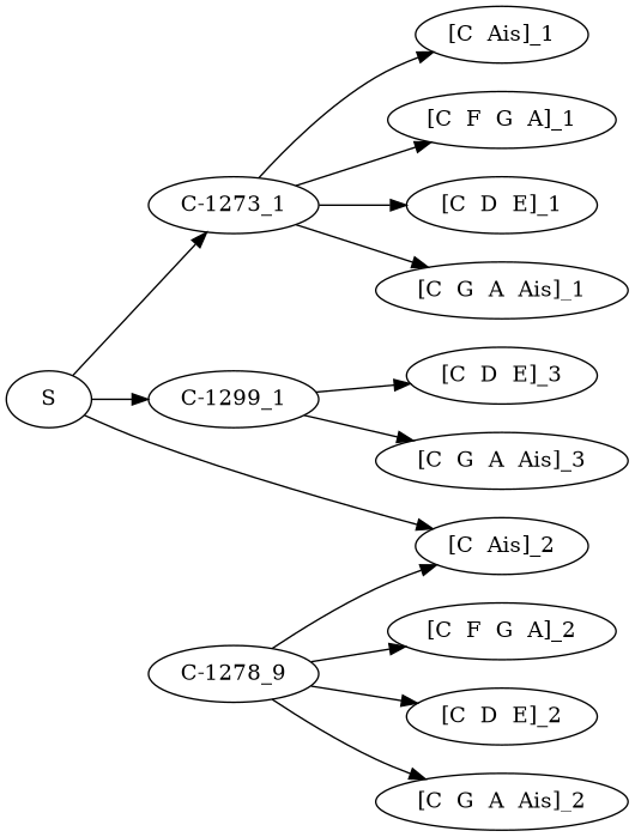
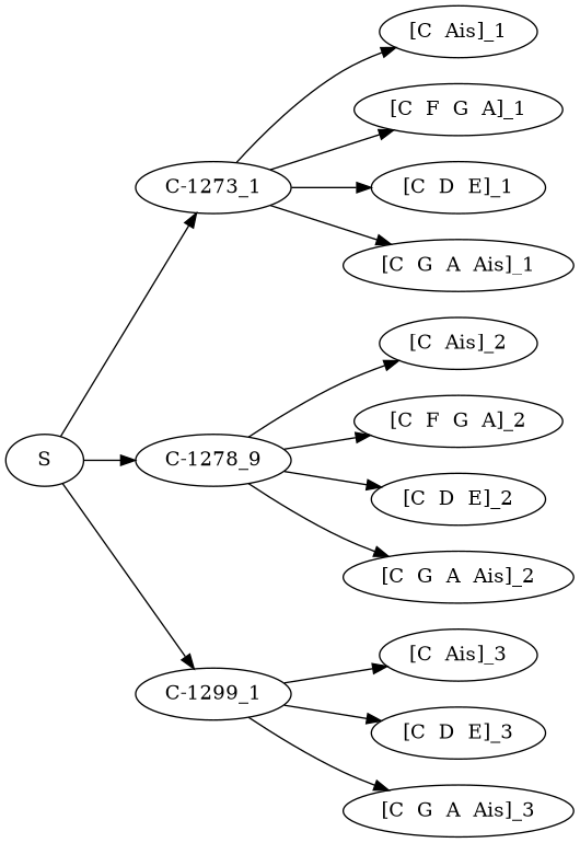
  digraph {
    rankdir=LR
    S
    n2 [label="C-1273_1"]
    n3 [label="C-1278_9"]
    n4 [label="C-1299_1"]
    "[C  Ais]_1"
    "[C  F  G  A]_1"
    "[C  D  E]_1"
    "[C  G  A  Ais]_1"
    "[C  Ais]_2"
    "[C  F  G  A]_2"
    "[C  D  E]_2"
    "[C  G  A  Ais]_2"
+   "[C  Ais]_3"
    "[C  D  E]_3"
    "[C  G  A  Ais]_3"
    subgraph sub_1 {
      rank=min
      S
    }
    subgraph sub_2 {
      rank=same
      n2
      n3
      n4
    }
    subgraph sub_3 {
      rank=same
      "[C  Ais]_1"
      "[C  F  G  A]_1"
      "[C  D  E]_1"
      "[C  G  A  Ais]_1"
      "[C  Ais]_2"
      "[C  F  G  A]_2"
      "[C  D  E]_2"
      "[C  G  A  Ais]_2"
+     "[C  Ais]_3"
      "[C  D  E]_3"
      "[C  G  A  Ais]_3"
    }
    S -> n2
-   S -> "[C  Ais]_2"
+   S -> n3
    S -> n4
    n2 -> "[C  Ais]_1"
    n2 -> "[C  F  G  A]_1"
    n2 -> "[C  D  E]_1"
    n2 -> "[C  G  A  Ais]_1"
    n3 -> "[C  Ais]_2"
    n3 -> "[C  F  G  A]_2"
    n3 -> "[C  D  E]_2"
    n3 -> "[C  G  A  Ais]_2"
+   n4 -> "[C  Ais]_3"
    n4 -> "[C  D  E]_3"
    n4 -> "[C  G  A  Ais]_3"
  }
